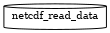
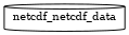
  digraph {
    rankdir=LR
    fontname="DejaVu Serif"
-   n1 [color=black fillcolor=white fontname="DejaVu Serif" fontsize=10 height=0.2 label=netcdf_read_data shape=cylinder style=filled width=0.4]
+   n1 [color=black fillcolor=white fontname="DejaVu Serif" fontsize=10 height=0.2 label=netcdf_netcdf_data shape=cylinder style=filled width=0.4]
  }
